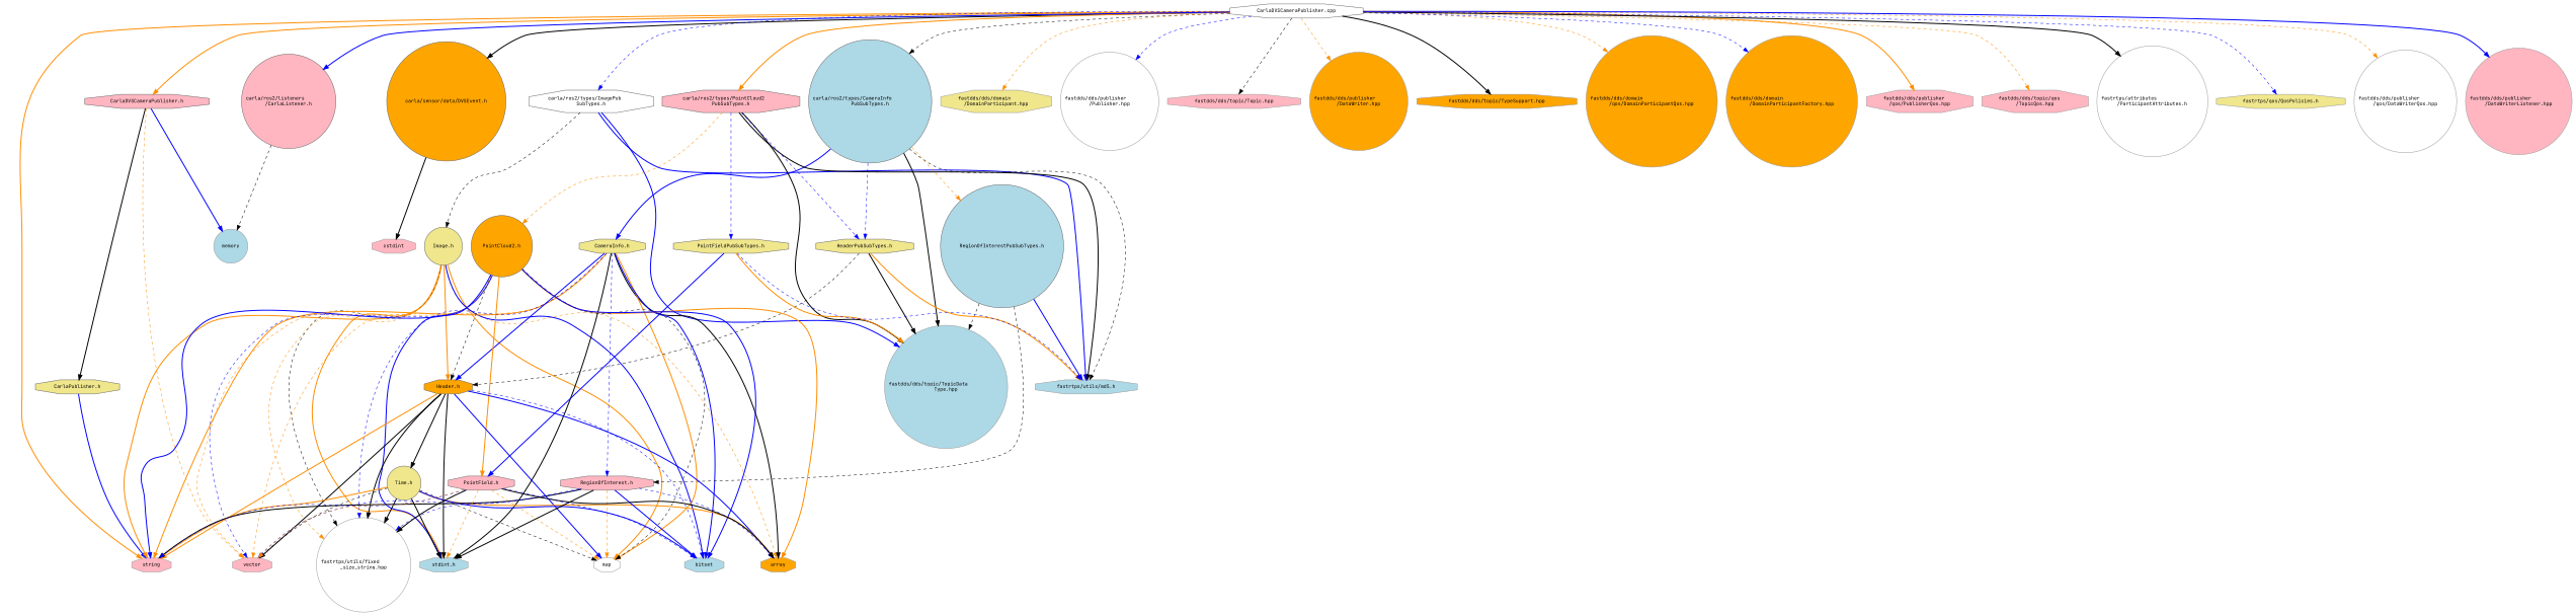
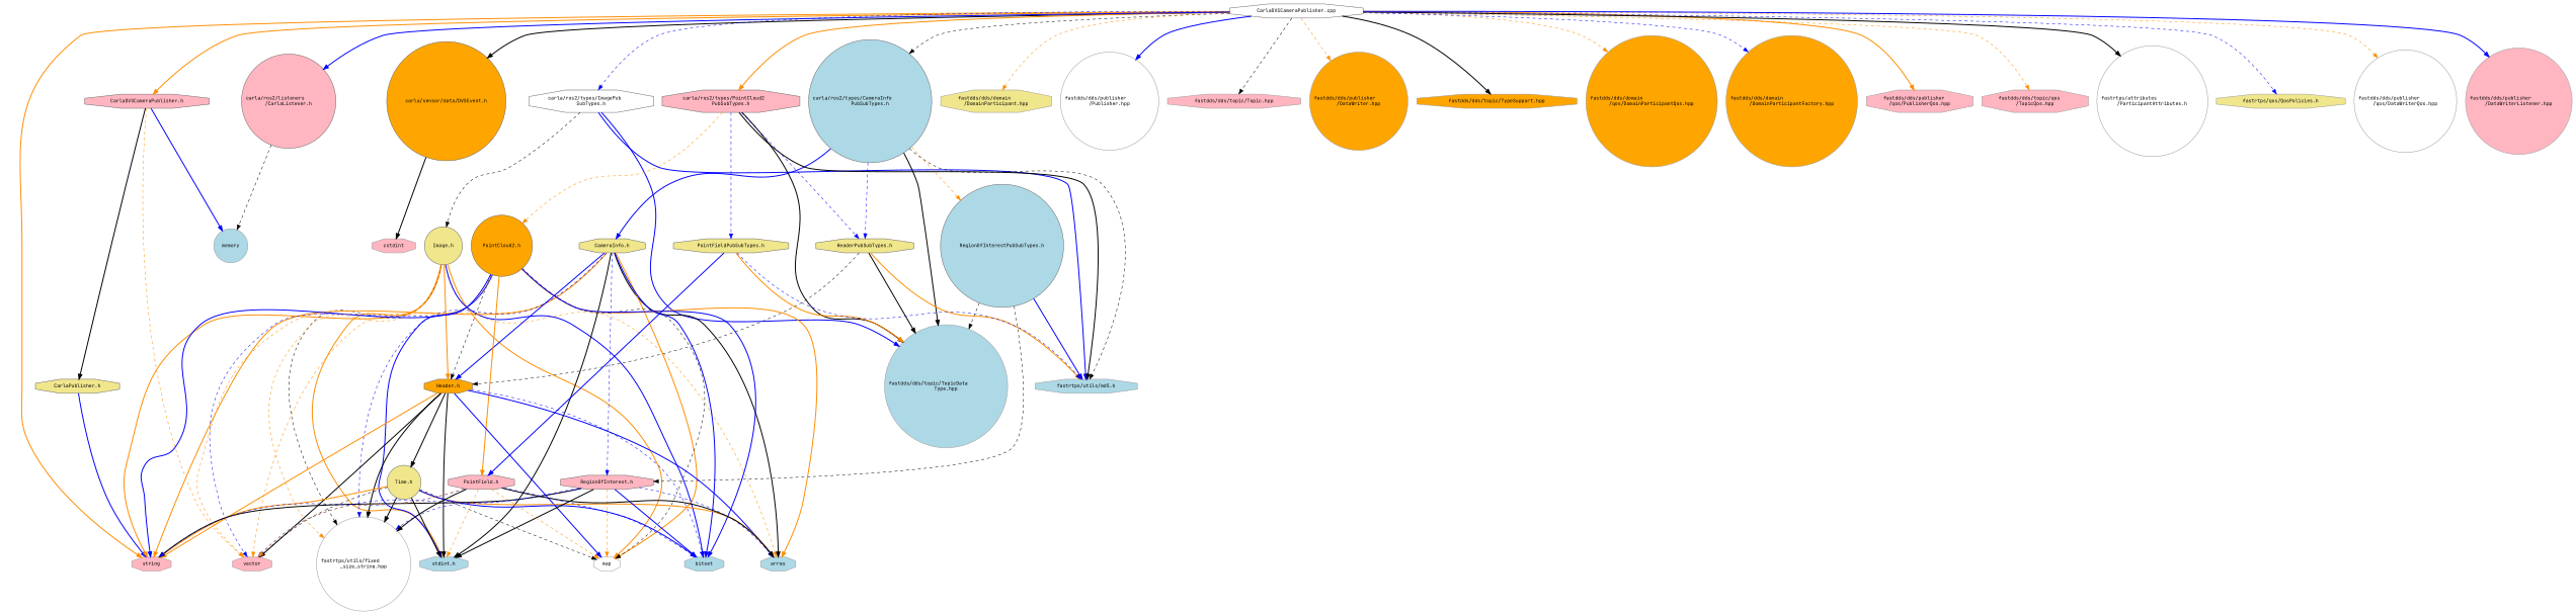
  digraph {
    fontname="JetBrains Mono"
    node [color=grey60 fillcolor=lightpink fontname="JetBrains Mono" fontsize=10 shape=octagon style=filled]
    edge [color=blue fontname="JetBrains Mono" fontsize=10 labelfontname=Helvetica labelfontsize=10 style=bold]
    n1 [color=gray40 fillcolor=white fontcolor=black height=0.2 label="CarlaDVSCameraPublisher.cpp" width=0.4]
    n2 [color=grey40 height=0.2 label="CarlaDVSCameraPublisher.h" width=0.4]
    n3 [height=0.2 label=string width=0.4]
    n4 [color=grey40 fillcolor=orange height=0.2 label="carla/sensor/data/DVSEvent.h" shape=circle width=0.4]
    n5 [color=grey40 fillcolor=white height=0.2 label="carla/ros2/types/ImagePub\lSubTypes.h" width=0.4]
    n6 [color=grey40 fillcolor=lightblue height=0.2 label="carla/ros2/types/CameraInfo\lPubSubTypes.h" shape=circle width=0.4]
    n7 [color=grey40 height=0.2 label="carla/ros2/types/PointCloud2\lPubSubTypes.h" width=0.4]
    n8 [color=grey40 height=0.2 label="carla/ros2/listeners\l/CarlaListener.h" shape=circle width=0.4]
    n9 [fillcolor=khaki height=0.2 label="fastdds/dds/domain\l/DomainParticipant.hpp" width=0.4]
    n10 [fillcolor=white height=0.2 label="fastdds/dds/publisher\l/Publisher.hpp" shape=circle width=0.4]
    n11 [height=0.2 label="fastdds/dds/topic/Topic.hpp" width=0.4]
    n12 [fillcolor=orange height=0.2 label="fastdds/dds/publisher\l/DataWriter.hpp" shape=circle width=0.4]
    n13 [fillcolor=orange height=0.2 label="fastdds/dds/topic/TypeSupport.hpp" width=0.4]
    n14 [fillcolor=orange height=0.2 label="fastdds/dds/domain\l/qos/DomainParticipantQos.hpp" shape=circle width=0.4]
    n15 [fillcolor=orange height=0.2 label="fastdds/dds/domain\l/DomainParticipantFactory.hpp" shape=circle width=0.4]
    n16 [height=0.2 label="fastdds/dds/publisher\l/qos/PublisherQos.hpp" width=0.4]
    n17 [height=0.2 label="fastdds/dds/topic/qos\l/TopicQos.hpp" width=0.4]
    n18 [fillcolor=white height=0.2 label="fastrtps/attributes\l/ParticipantAttributes.h" shape=circle width=0.4]
    n19 [fillcolor=khaki height=0.2 label="fastrtps/qos/QosPolicies.h" width=0.4]
    n20 [fillcolor=white height=0.2 label="fastdds/dds/publisher\l/qos/DataWriterQos.hpp" shape=circle width=0.4]
    n21 [height=0.2 label="fastdds/dds/publisher\l/DataWriterListener.hpp" shape=circle width=0.4]
    n22 [fillcolor=lightblue height=0.2 label=memory shape=circle width=0.4]
    n23 [height=0.2 label=vector width=0.4]
    n24 [color=grey40 fillcolor=khaki height=0.2 label="CarlaPublisher.h" width=0.4]
    n25 [height=0.2 label=cstdint width=0.4]
    n26 [fillcolor=lightblue height=0.2 label="fastdds/dds/topic/TopicData\lType.hpp" shape=circle width=0.4]
    n27 [fillcolor=lightblue height=0.2 label="fastrtps/utils/md5.h" width=0.4]
    n28 [color=grey40 fillcolor=khaki height=0.2 label="Image.h" shape=circle width=0.4]
    n29 [color=grey40 fillcolor=khaki height=0.2 label="CameraInfo.h" width=0.4]
    n30 [color=grey40 fillcolor=lightblue height=0.2 label="RegionOfInterestPubSubTypes.h" shape=circle width=0.4]
    n31 [color=grey40 fillcolor=khaki height=0.2 label="HeaderPubSubTypes.h" width=0.4]
    n32 [color=grey40 fillcolor=orange height=0.2 label="PointCloud2.h" shape=circle width=0.4]
    n33 [color=grey40 fillcolor=khaki height=0.2 label="PointFieldPubSubTypes.h" width=0.4]
    n34 [color=grey40 fillcolor=orange height=0.2 label="Header.h" width=0.4]
    n35 [fillcolor=white height=0.2 label="fastrtps/utils/fixed\l_size_string.hpp" shape=circle width=0.4]
    n36 [fillcolor=lightblue height=0.2 label="stdint.h" width=0.4]
-   n37 [fillcolor=orange height=0.2 label=array width=0.4]
+   n37 [fillcolor=lightblue height=0.2 label=array width=0.4]
    n38 [fillcolor=white height=0.2 label=map width=0.4]
    n39 [fillcolor=lightblue height=0.2 label=bitset width=0.4]
    n40 [color=grey40 fillcolor=khaki height=0.2 label="Time.h" shape=circle width=0.4]
    n41 [color=grey40 height=0.2 label="RegionOfInterest.h" width=0.4]
    n42 [color=grey40 height=0.2 label="PointField.h" width=0.4]
    n1 -> n2 [color=darkorange]
    n1 -> n3 [color=darkorange]
    n1 -> n4 [color=black]
    n1 -> n5 [style=dashed]
    n1 -> n6 [color=black style=dashed]
    n1 -> n7 [color=darkorange]
    n1 -> n8
    n1 -> n9 [color=darkorange style=dashed]
-   n1 -> n10 [style=dashed]
+   n1 -> n10
    n1 -> n11 [color=black style=dashed]
    n1 -> n12 [color=darkorange style=dashed]
    n1 -> n13 [color=black]
    n1 -> n14 [color=darkorange style=dashed]
    n1 -> n15 [style=dashed]
    n1 -> n16 [color=darkorange]
    n1 -> n17 [color=darkorange style=dashed]
    n1 -> n18 [color=black]
    n1 -> n19 [style=dashed]
    n1 -> n20 [color=darkorange style=dashed]
    n1 -> n21
    n2 -> n22
    n2 -> n23 [color=darkorange style=dashed]
    n2 -> n24 [color=black]
    n4 -> n25 [color=black]
    n5 -> n26
    n5 -> n27
    n5 -> n28 [color=black style=dashed]
    n6 -> n26 [color=black]
    n6 -> n27 [color=black style=dashed]
    n6 -> n29
    n6 -> n30 [color=darkorange style=dashed]
    n6 -> n31 [style=dashed]
    n7 -> n26 [color=black]
    n7 -> n27 [color=black]
    n7 -> n31 [style=dashed]
    n7 -> n32 [color=darkorange style=dashed]
    n7 -> n33 [style=dashed]
    n8 -> n22 [color=black style=dashed]
    n24 -> n3
    n28 -> n3 [color=darkorange]
    n28 -> n23 [color=darkorange style=dashed]
    n28 -> n34 [color=darkorange]
    n28 -> n35 [color=black style=dashed]
    n28 -> n36 [color=darkorange]
    n28 -> n37 [color=darkorange style=dashed]
    n28 -> n38 [color=darkorange]
    n28 -> n39
    n29 -> n3 [color=darkorange]
    n29 -> n23 [color=darkorange style=dashed]
    n29 -> n34
    n29 -> n35 [style=dashed]
    n29 -> n36 [color=black]
    n29 -> n37 [color=black]
    n29 -> n38 [color=darkorange]
    n29 -> n39
    n29 -> n41 [style=dashed]
    n30 -> n26 [color=black style=dashed]
    n30 -> n27
    n30 -> n41 [color=black style=dashed]
    n31 -> n26 [color=black]
    n31 -> n27 [color=darkorange]
    n31 -> n34 [color=black style=dashed]
    n32 -> n3
    n32 -> n23 [style=dashed]
    n32 -> n34 [color=black style=dashed]
    n32 -> n35 [color=darkorange style=dashed]
    n32 -> n36
    n32 -> n37 [color=darkorange]
    n32 -> n38 [color=black style=dashed]
    n32 -> n39
    n32 -> n42 [color=darkorange]
    n33 -> n26 [color=darkorange]
    n33 -> n27 [style=dashed]
    n33 -> n42
    n34 -> n3 [color=darkorange]
    n34 -> n23 [color=black]
    n34 -> n35 [color=black]
    n34 -> n36 [color=black]
    n34 -> n37
    n34 -> n38
    n34 -> n39 [style=dashed]
    n34 -> n40 [color=black]
    n40 -> n3 [color=darkorange]
    n40 -> n23 [color=black style=dashed]
    n40 -> n35 [color=black]
    n40 -> n36 [color=black]
    n40 -> n37 [color=darkorange]
    n40 -> n38 [color=black style=dashed]
    n40 -> n39
    n41 -> n3 [color=black]
    n41 -> n23 [style=dashed]
    n41 -> n35 [style=dashed]
    n41 -> n36 [color=black]
    n41 -> n37 [style=dashed]
    n41 -> n38 [color=darkorange style=dashed]
    n41 -> n39
    n42 -> n3 [style=dashed]
    n42 -> n23 [color=darkorange style=dashed]
    n42 -> n35 [color=black]
    n42 -> n36 [color=darkorange style=dashed]
    n42 -> n37 [color=black]
    n42 -> n38 [color=darkorange style=dashed]
    n42 -> n39 [style=dashed]
  }
